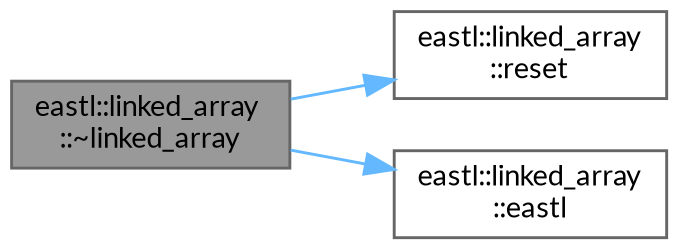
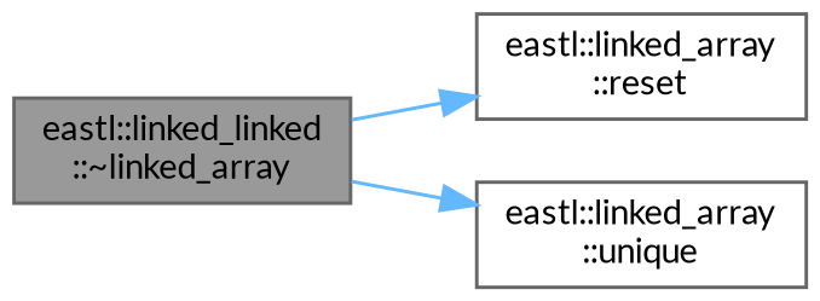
  digraph {
    fontname=Lato
    rankdir=LR
    node [color=grey40 fillcolor=white fontname=Lato fontsize=10 shape=box style=filled]
    edge [color=steelblue1 fontname=Lato fontsize=10 labelfontname=Helvetica labelfontsize=10 style=solid]
-   n1 [color=gray40 fillcolor=grey60 fontcolor=black height=0.2 label="eastl::linked_array\l::~linked_array" width=0.4]
+   n1 [color=gray40 fillcolor=grey60 fontcolor=black height=0.2 label="eastl::linked_linked\l::~linked_array" width=0.4]
    n2 [height=0.2 label="eastl::linked_array\l::reset" width=0.4]
-   n3 [height=0.2 label="eastl::linked_array\l::eastl" width=0.4]
+   n3 [height=0.2 label="eastl::linked_array\l::unique" width=0.4]
    n1 -> n2
    n1 -> n3
  }
